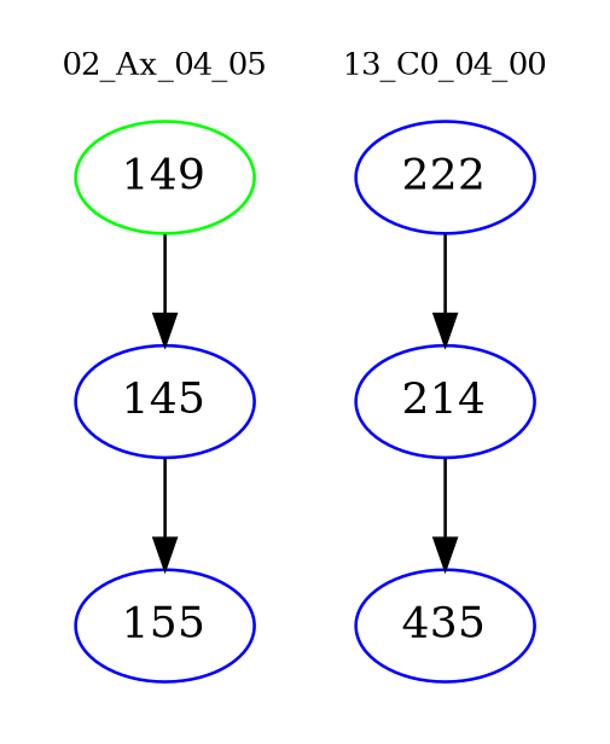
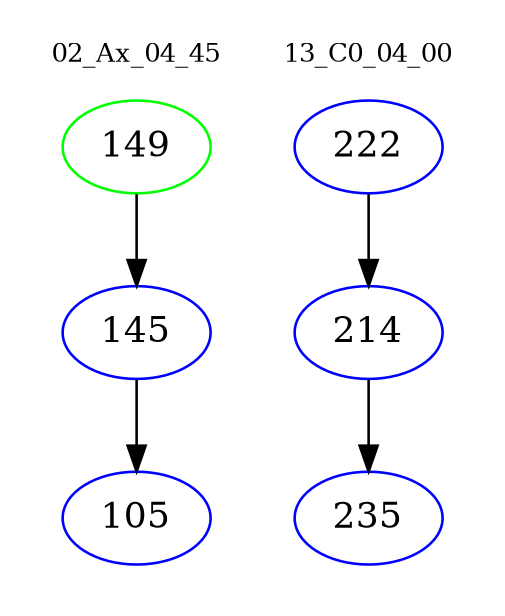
  digraph {
    node [color=blue]
    edge [color=black]
    n1 [color=green label=149]
    n2 [label=145]
-   n3 [label=155]
+   n3 [label=105]
    n4 [label=222]
    n5 [label=214]
-   n6 [label=435]
+   n6 [label=235]
    subgraph cluster_1 {
      color=white
      fontsize=10
-     label="02_Ax_04_05"
+     label="02_Ax_04_45"
      n1
      n2
      n3
    }
    subgraph cluster_2 {
      color=white
      fontsize=10
      label="13_C0_04_00"
      n4
      n5
      n6
    }
    n1 -> n2
    n2 -> n3
    n4 -> n5
    n5 -> n6
  }
